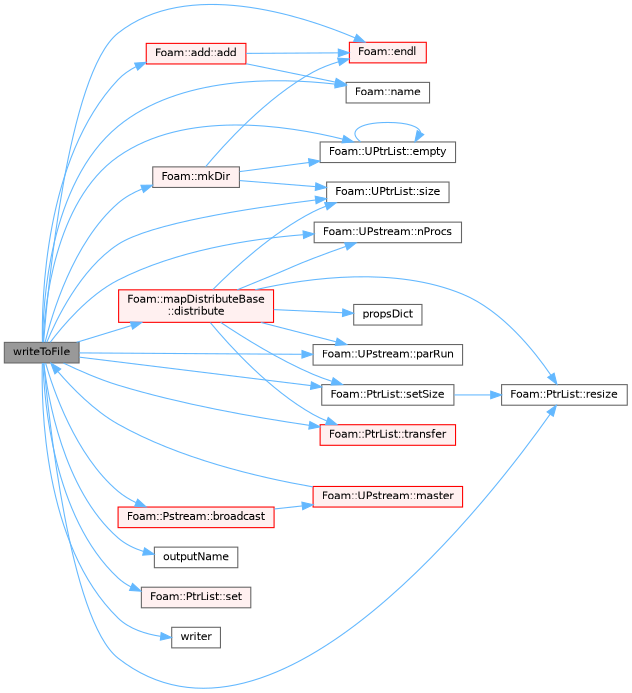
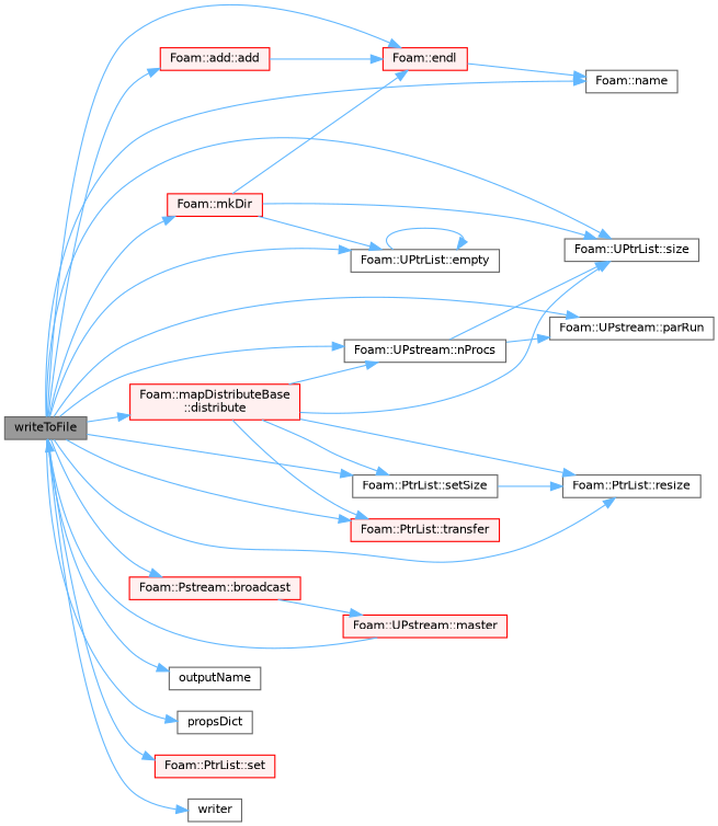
  digraph {
    rankdir=LR
    node [color=grey40 fillcolor=white fontname=Helvetica fontsize=10 shape=box style=filled]
    edge [color=steelblue1 fontname=Helvetica fontsize=10 labelfontname=Helvetica labelfontsize=10 style=solid]
    n1 [color=gray40 fillcolor=grey60 fontcolor=black height=0.2 label=writeToFile width=0.4]
    n2 [color=red fillcolor="#FFF0F0" height=0.2 label="Foam::add::add" width=0.4]
    n3 [color=red fillcolor="#FFF0F0" height=0.2 label="Foam::endl" width=0.4]
    n4 [height=0.2 label="Foam::name" width=0.4]
    n5 [color=red fillcolor="#FFF0F0" height=0.2 label="Foam::Pstream::broadcast" width=0.4]
    n6 [color=red fillcolor="#FFF0F0" height=0.2 label="Foam::mapDistributeBase\l::distribute" width=0.4]
    n7 [height=0.2 label="Foam::UPstream::nProcs" width=0.4]
    n8 [height=0.2 label="Foam::UPtrList::size" width=0.4]
    n9 [height=0.2 label="Foam::UPstream::parRun" width=0.4]
    n10 [height=0.2 label="Foam::PtrList::resize" width=0.4]
    n11 [height=0.2 label="Foam::PtrList::setSize" width=0.4]
    n12 [color=red fillcolor="#FFF0F0" height=0.2 label="Foam::PtrList::transfer" width=0.4]
    n13 [height=0.2 label="Foam::UPtrList::empty" width=0.4]
-   n14 [fillcolor="#FFF0F0" height=0.2 label="Foam::mkDir" width=0.4]
+   n14 [color=red fillcolor="#FFF0F0" height=0.2 label="Foam::mkDir" width=0.4]
    n15 [height=0.2 label=outputName width=0.4]
    n16 [height=0.2 label=propsDict width=0.4]
-   n17 [fillcolor="#FFF0F0" height=0.2 label="Foam::PtrList::set" width=0.4]
+   n17 [color=red fillcolor="#FFF0F0" height=0.2 label="Foam::PtrList::set" width=0.4]
    n18 [height=0.2 label=writer width=0.4]
    n19 [color=red fillcolor="#FFF0F0" height=0.2 label="Foam::UPstream::master" width=0.4]
    n1 -> n2
    n1 -> n3
    n1 -> n4
    n1 -> n5
    n1 -> n6
    n1 -> n7
    n1 -> n8
    n1 -> n9
    n1 -> n10
    n1 -> n11
    n1 -> n12
    n1 -> n13
    n1 -> n14
    n1 -> n15
-   n6 -> n16
+   n1 -> n16
    n1 -> n17
    n1 -> n18
    n2 -> n3
-   n2 -> n4
+   n3 -> n4
    n5 -> n19
    n6 -> n7
    n6 -> n8
-   n6 -> n9
+   n7 -> n9
    n6 -> n10
    n6 -> n11
    n6 -> n12
+   n7 -> n8
    n11 -> n10
    n13 -> n13
    n14 -> n3
    n14 -> n8
    n14 -> n13
    n19 -> n1
  }
